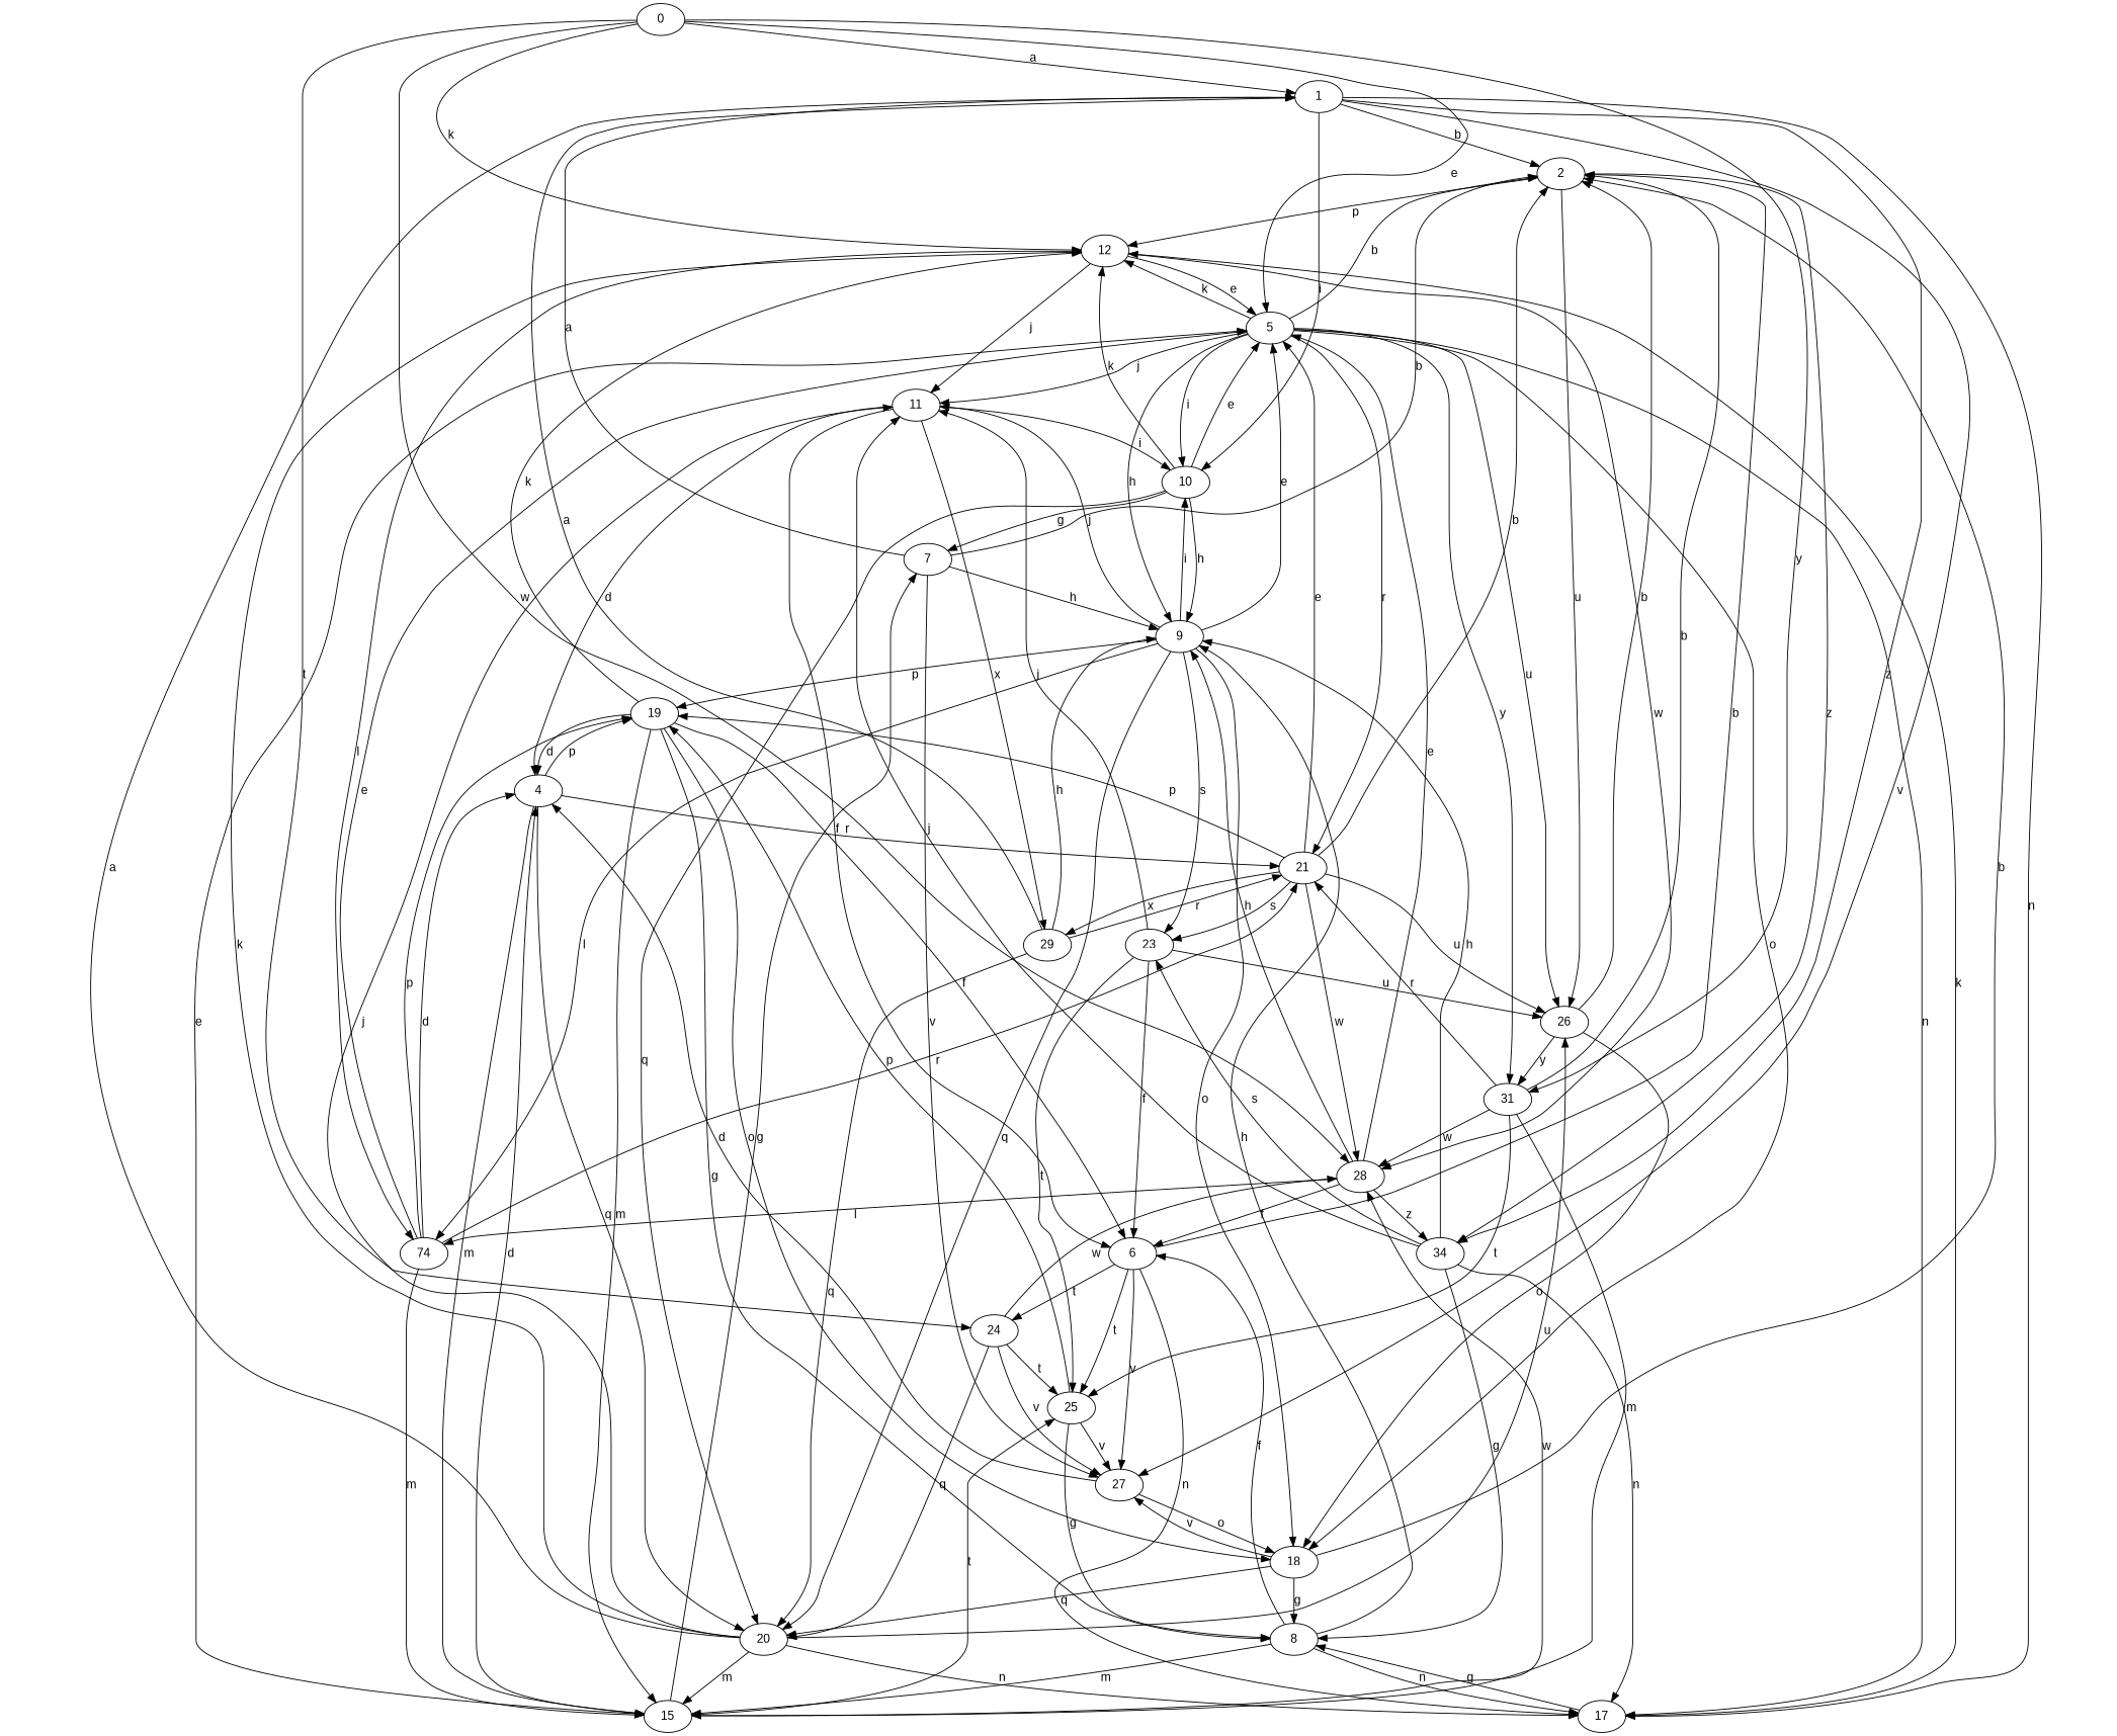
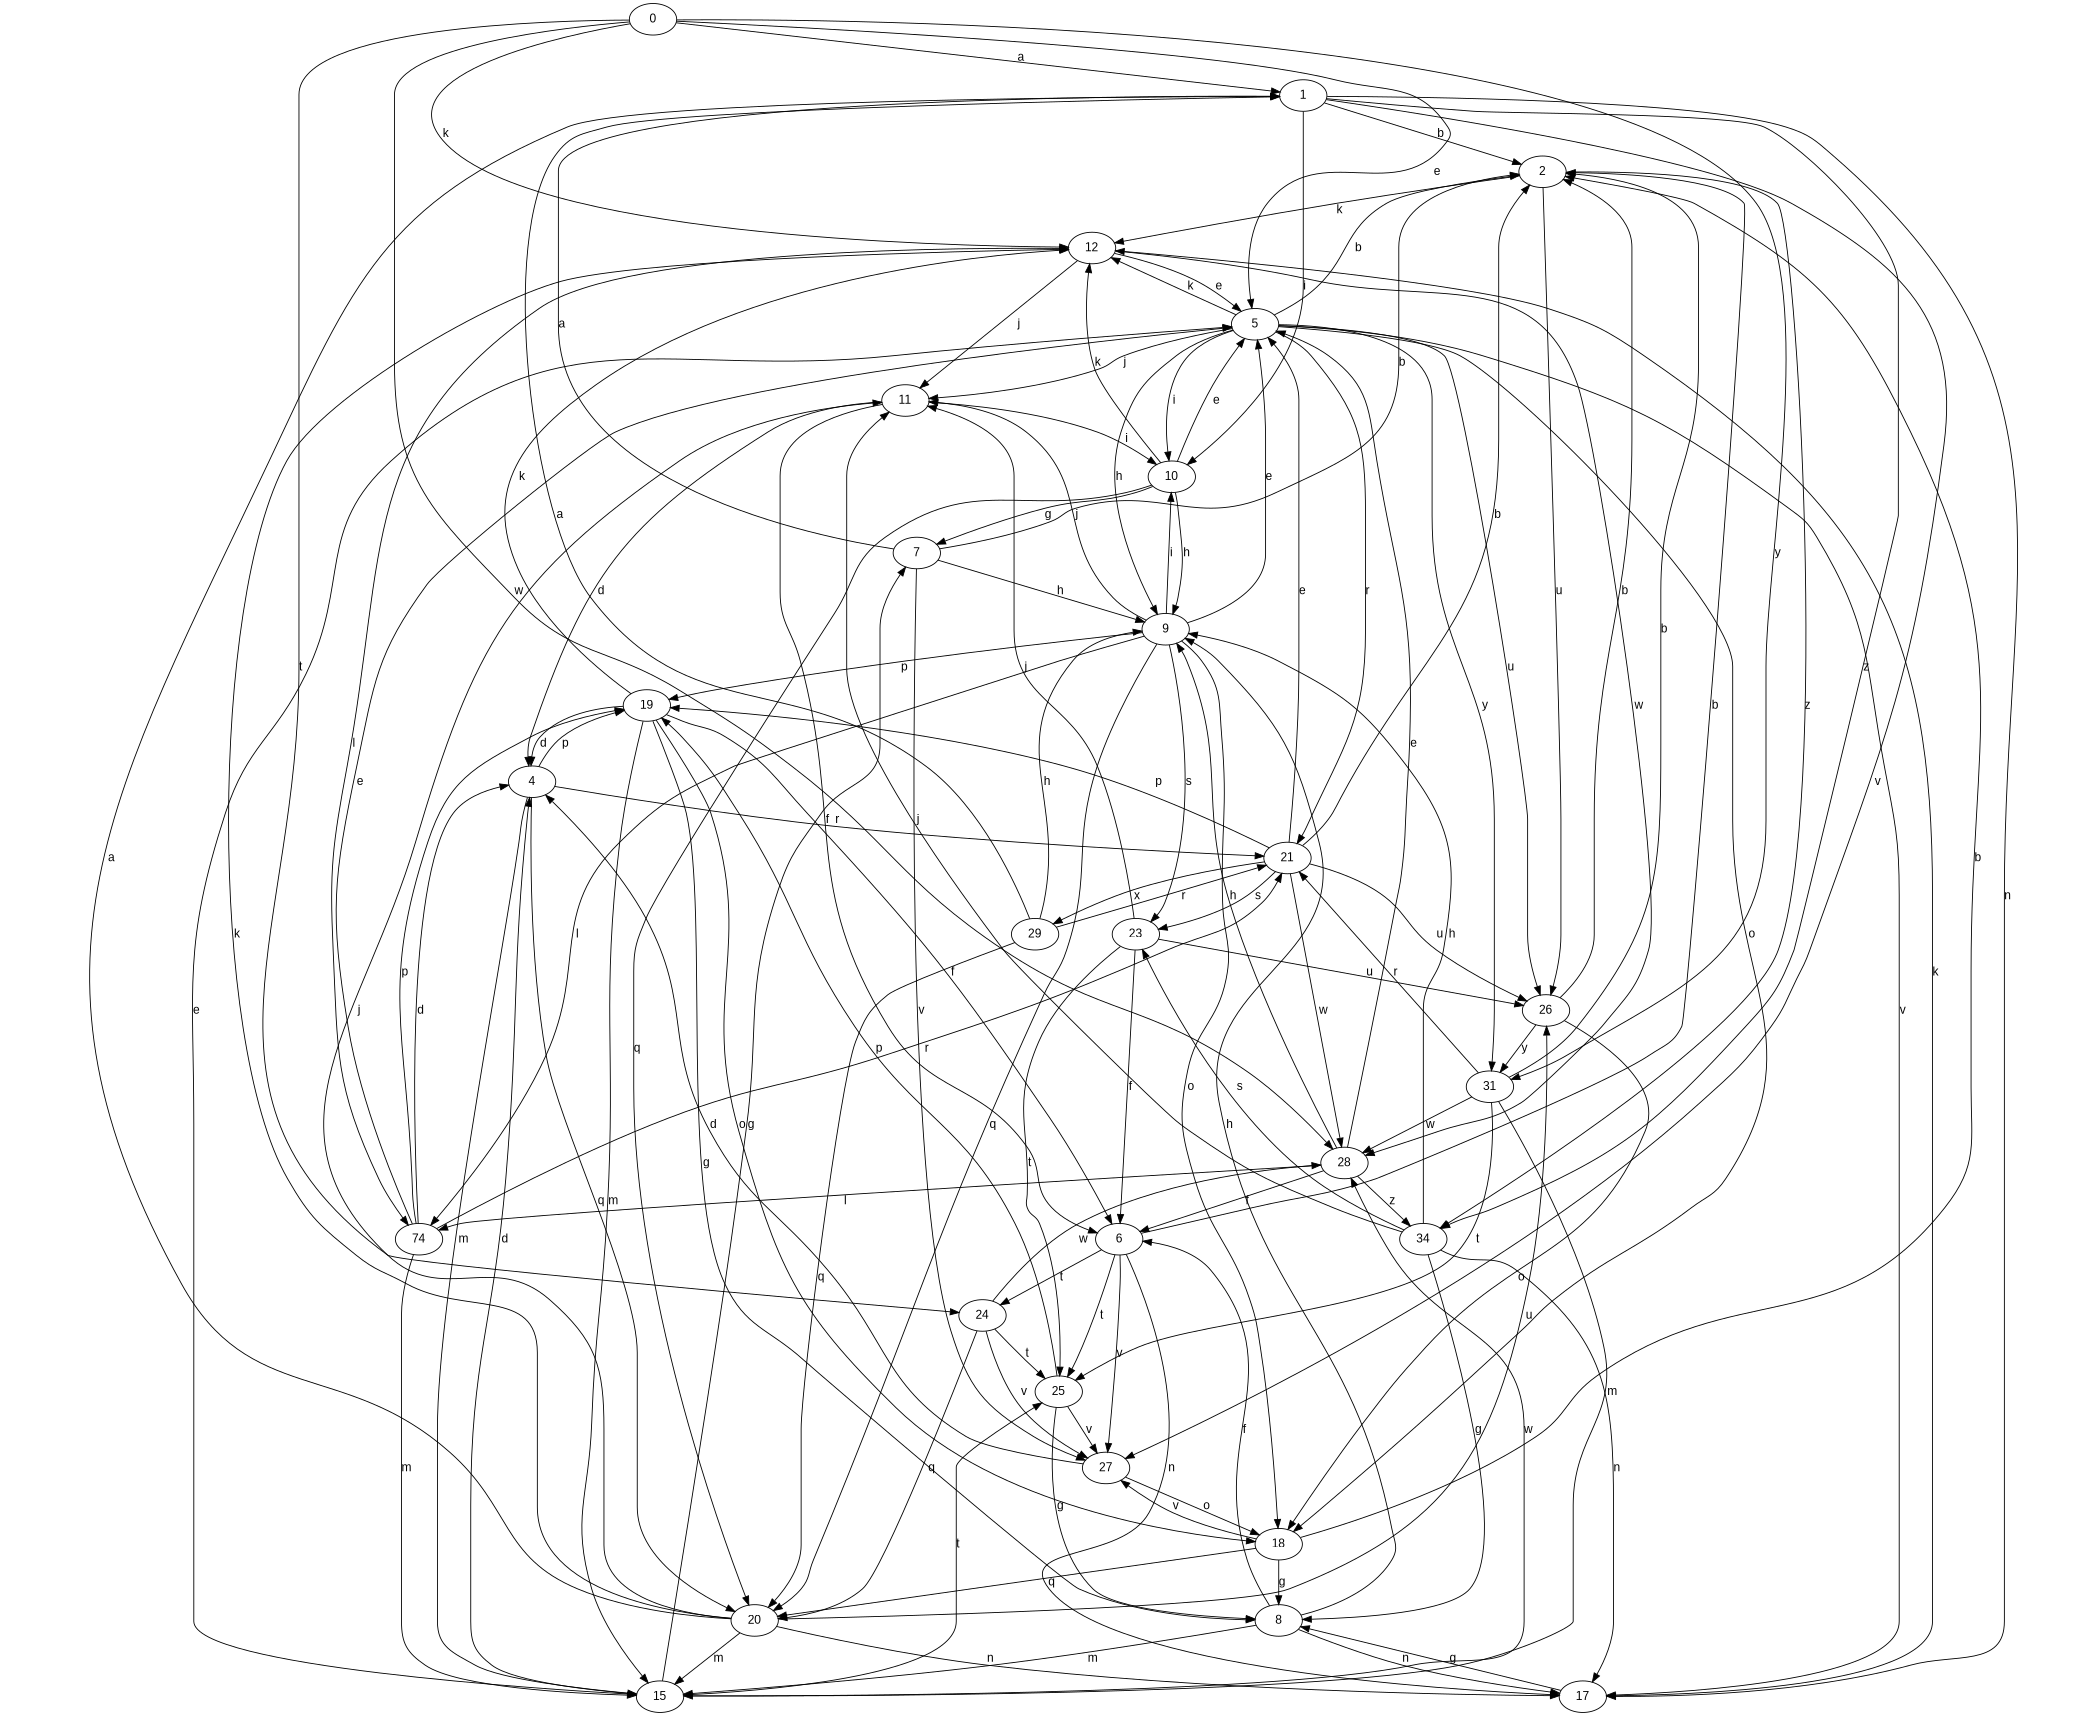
  strict digraph {
    fontname="Liberation Sans"
    node [fontname="Liberation Sans"]
    edge [fontname="Liberation Sans"]
    0
    1
    5
    12
    24
    28
    31
    2
    10
    17
    27
    34
    18
    26
    21
    9
    11
    n18 [label=74]
    20
    25
    6
    15
    7
    8
    4
    29
    23
    19
    0 -> 1 [label=a]
    0 -> 5 [label=e]
    0 -> 12 [label=k]
    0 -> 24 [label=t]
    0 -> 28 [label=w]
    0 -> 31 [label=y]
    1 -> 2 [label=b]
    1 -> 10 [label=i]
    1 -> 17 [label=n]
    1 -> 27 [label=v]
    1 -> 34 [label=z]
    5 -> 12 [label=k]
    5 -> 31 [label=y]
    5 -> 2 [label=b]
    5 -> 10 [label=i]
-   5 -> 17 [label=n]
+   5 -> 17 [label=v]
    5 -> 18 [label=o]
    5 -> 26 [label=u]
    5 -> 21 [label=r]
    5 -> 9 [label=h]
    5 -> 11 [label=j]
    12 -> 5 [label=e]
    12 -> 28 [label=w]
    12 -> 11 [label=j]
    12 -> n18 [label=l]
    24 -> 28 [label=w]
    24 -> 27 [label=v]
    24 -> 20 [label=q]
    24 -> 25 [label=t]
    28 -> 5 [label=e]
    28 -> 34 [label=z]
    28 -> 9 [label=h]
    28 -> n18 [label=l]
    28 -> 6 [label=f]
    31 -> 28 [label=w]
    31 -> 2 [label=b]
    31 -> 21 [label=r]
    31 -> 25 [label=t]
    31 -> 15 [label=m]
-   2 -> 12 [label=p]
+   2 -> 12 [label=k]
    2 -> 34 [label=z]
    2 -> 26 [label=u]
    10 -> 5 [label=e]
    10 -> 12 [label=k]
    10 -> 9 [label=h]
    10 -> 20 [label=q]
    10 -> 7 [label=g]
    17 -> 12 [label=k]
    17 -> 8 [label=g]
    27 -> 18 [label=o]
    27 -> 4 [label=d]
    34 -> 17 [label=n]
    34 -> 9 [label=h]
    34 -> 11 [label=j]
    34 -> 8 [label=g]
    34 -> 23 [label=s]
    18 -> 2 [label=b]
    18 -> 27 [label=v]
    18 -> 20 [label=q]
    18 -> 8 [label=g]
    26 -> 31 [label=y]
    26 -> 2 [label=b]
    26 -> 18 [label=o]
    21 -> 5 [label=e]
    21 -> 28 [label=w]
    21 -> 2 [label=b]
    21 -> 26 [label=u]
    21 -> 29 [label=x]
    21 -> 23 [label=s]
    21 -> 19 [label=p]
    9 -> 5 [label=e]
    9 -> 10 [label=i]
    9 -> 18 [label=o]
    9 -> 11 [label=j]
    9 -> n18 [label=l]
    9 -> 20 [label=q]
    9 -> 23 [label=s]
    9 -> 19 [label=p]
    11 -> 10 [label=i]
    11 -> 6 [label=f]
    11 -> 4 [label=d]
-   11 -> 29 [label=x]
    n18 -> 5 [label=e]
    n18 -> 21 [label=r]
    n18 -> 15 [label=m]
    n18 -> 4 [label=d]
    n18 -> 19 [label=p]
    20 -> 1 [label=a]
    20 -> 12 [label=k]
    20 -> 17 [label=n]
    20 -> 26 [label=u]
    20 -> 11 [label=j]
    20 -> 15 [label=m]
    25 -> 27 [label=v]
    25 -> 8 [label=g]
    25 -> 19 [label=p]
    6 -> 24 [label=t]
    6 -> 2 [label=b]
    6 -> 17 [label=n]
    6 -> 27 [label=v]
    6 -> 25 [label=t]
    15 -> 5 [label=e]
    15 -> 28 [label=w]
    15 -> 25 [label=t]
    15 -> 7 [label=g]
    15 -> 4 [label=d]
    7 -> 1 [label=a]
    7 -> 2 [label=b]
    7 -> 27 [label=v]
    7 -> 9 [label=h]
    8 -> 17 [label=n]
    8 -> 9 [label=h]
    8 -> 6 [label=f]
    8 -> 15 [label=m]
    4 -> 21 [label=r]
    4 -> 20 [label=q]
    4 -> 15 [label=m]
    4 -> 19 [label=p]
    29 -> 1 [label=a]
    29 -> 21 [label=r]
    29 -> 9 [label=h]
    29 -> 20 [label=q]
    23 -> 26 [label=u]
    23 -> 11 [label=j]
    23 -> 25 [label=t]
    23 -> 6 [label=f]
    19 -> 12 [label=k]
    19 -> 18 [label=o]
    19 -> 6 [label=f]
    19 -> 15 [label=m]
    19 -> 8 [label=g]
    19 -> 4 [label=d]
  }
